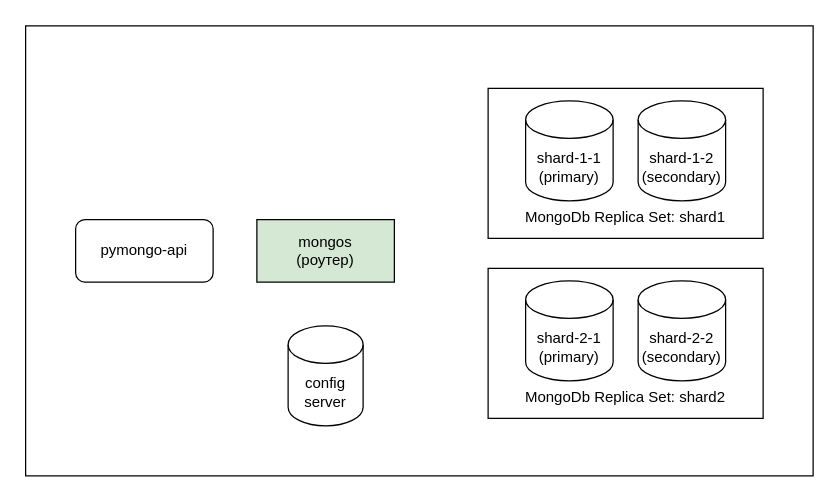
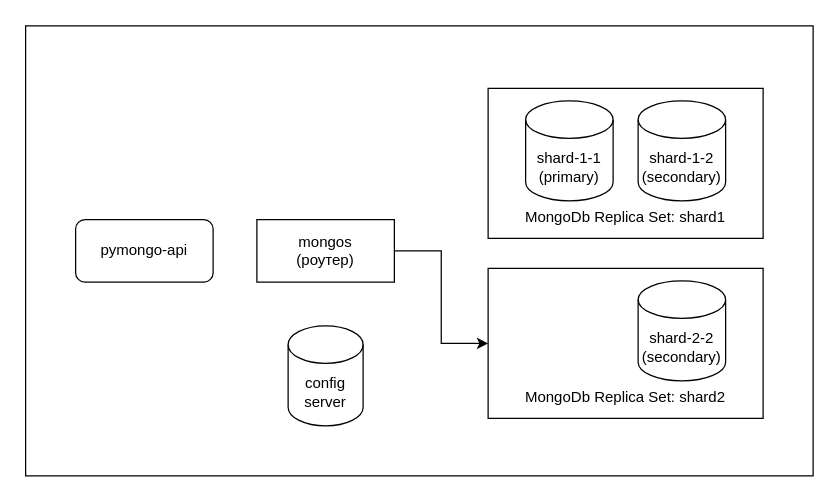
  <mxCell id="0" />
  <mxCell id="1" parent="0" />
  <mxCell id="2" value="pymongo-api" style="rounded=1;whiteSpace=wrap;html=1;" parent="1" vertex="1"><mxGeometry x="60" y="175" width="110" height="50" as="geometry" /></mxCell>
- <mxCell id="4" value="mongos&lt;br&gt;(роутер)" style="rounded=0;whiteSpace=wrap;html=1;fillColor=#d5e8d4;" parent="1" vertex="1"><mxGeometry x="205" y="175" width="110" height="50" as="geometry" /></mxCell>
+ <mxCell id="3" style="edgeStyle=orthogonalEdgeStyle;rounded=0;orthogonalLoop=1;jettySize=auto;html=1;entryX=0;entryY=0.5;entryDx=0;entryDy=0;" parent="1" source="4" target="10" edge="1"><mxGeometry relative="1" as="geometry"><mxPoint x="370" y="250.029" as="targetPoint" /></mxGeometry></mxCell>
+ <mxCell id="4" value="mongos&lt;br&gt;(роутер)" style="rounded=0;whiteSpace=wrap;html=1;" parent="1" vertex="1"><mxGeometry x="205" y="175" width="110" height="50" as="geometry" /></mxCell>
  <mxCell id="5" value="config&lt;br&gt;server" style="shape=cylinder3;whiteSpace=wrap;html=1;boundedLbl=1;backgroundOutline=1;size=15;" parent="1" vertex="1"><mxGeometry x="230" y="260" width="60" height="80" as="geometry" /></mxCell>
  <mxCell id="6" value="" style="rounded=0;whiteSpace=wrap;html=1;fillColor=none;" parent="1" vertex="1"><mxGeometry x="20" y="20" width="630" height="360" as="geometry" /></mxCell>
  <mxCell id="7" value="&lt;div&gt;&lt;br&gt;&lt;/div&gt;&lt;div&gt;&lt;br&gt;&lt;/div&gt;&lt;div&gt;&lt;br&gt;&lt;/div&gt;&lt;div&gt;&lt;br&gt;&lt;/div&gt;&lt;div style=&quot;text-align: left;&quot;&gt;&lt;span style=&quot;background-color: transparent; color: light-dark(rgb(0, 0, 0), rgb(255, 255, 255));&quot;&gt;&lt;br&gt;&lt;/span&gt;&lt;/div&gt;&lt;div style=&quot;text-align: left;&quot;&gt;&lt;span style=&quot;background-color: transparent; color: light-dark(rgb(0, 0, 0), rgb(255, 255, 255));&quot;&gt;&lt;br&gt;&lt;/span&gt;&lt;/div&gt;&lt;div style=&quot;text-align: left;&quot;&gt;&lt;span style=&quot;background-color: transparent; color: light-dark(rgb(0, 0, 0), rgb(255, 255, 255));&quot;&gt;MongoDb Replica Set: shard1&lt;/span&gt;&lt;/div&gt;" style="rounded=0;whiteSpace=wrap;html=1;fillColor=none;" vertex="1" parent="1"><mxGeometry x="390" y="70" width="220" height="120" as="geometry" /></mxCell>
  <mxCell id="8" value="shard-1-1&lt;br&gt;(primary)" style="shape=cylinder3;whiteSpace=wrap;html=1;boundedLbl=1;backgroundOutline=1;size=15;" vertex="1" parent="1"><mxGeometry x="420" y="80" width="70" height="80" as="geometry" /></mxCell>
  <mxCell id="9" value="shard-1-2&lt;br&gt;(secondary)" style="shape=cylinder3;whiteSpace=wrap;html=1;boundedLbl=1;backgroundOutline=1;size=15;" vertex="1" parent="1"><mxGeometry x="510" y="80" width="70" height="80" as="geometry" /></mxCell>
  <mxCell id="10" value="&lt;div&gt;&lt;br&gt;&lt;/div&gt;&lt;div&gt;&lt;br&gt;&lt;/div&gt;&lt;div&gt;&lt;br&gt;&lt;/div&gt;&lt;div&gt;&lt;br&gt;&lt;/div&gt;&lt;div style=&quot;text-align: left;&quot;&gt;&lt;span style=&quot;background-color: transparent; color: light-dark(rgb(0, 0, 0), rgb(255, 255, 255));&quot;&gt;&lt;br&gt;&lt;/span&gt;&lt;/div&gt;&lt;div style=&quot;text-align: left;&quot;&gt;&lt;span style=&quot;background-color: transparent; color: light-dark(rgb(0, 0, 0), rgb(255, 255, 255));&quot;&gt;&lt;br&gt;&lt;/span&gt;&lt;/div&gt;&lt;div style=&quot;text-align: left;&quot;&gt;&lt;span style=&quot;background-color: transparent; color: light-dark(rgb(0, 0, 0), rgb(255, 255, 255));&quot;&gt;MongoDb Replica Set: shard2&lt;/span&gt;&lt;/div&gt;" style="rounded=0;whiteSpace=wrap;html=1;fillColor=none;" vertex="1" parent="1"><mxGeometry x="390" y="214" width="220" height="120" as="geometry" /></mxCell>
- <mxCell id="11" value="shard-2-1&lt;br&gt;(primary)" style="shape=cylinder3;whiteSpace=wrap;html=1;boundedLbl=1;backgroundOutline=1;size=15;" vertex="1" parent="1"><mxGeometry x="420" y="224" width="70" height="80" as="geometry" /></mxCell>
  <mxCell id="12" value="shard-2-2&lt;br&gt;(secondary)" style="shape=cylinder3;whiteSpace=wrap;html=1;boundedLbl=1;backgroundOutline=1;size=15;" vertex="1" parent="1"><mxGeometry x="510" y="224" width="70" height="80" as="geometry" /></mxCell>
